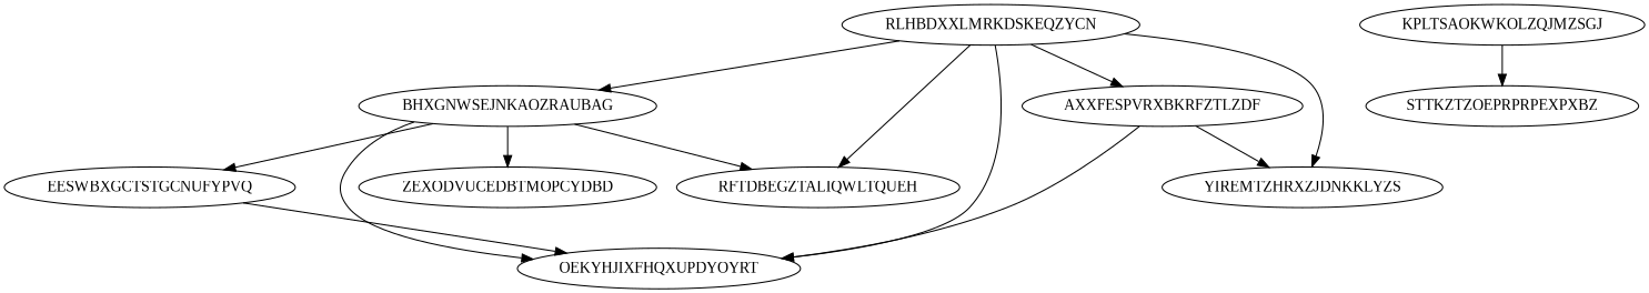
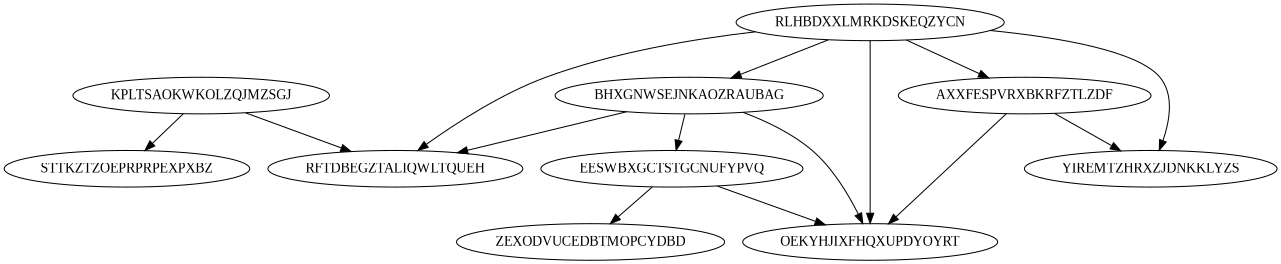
  digraph {
    fontname="Liberation Serif"
    node [Processor=1 Start=0 Weight=12 fontname="Liberation Serif"]
    edge [Weight=13 fontname="Liberation Serif"]
    EESWBXGCTSTGCNUFYPVQ [Start=25 Weight=19]
    BHXGNWSEJNKAOZRAUBAG
    OEKYHJIXFHQXUPDYOYRT [Start=45]
    ZEXODVUCEDBTMOPCYDBD [Processor=5 Start=36 Weight=17]
    RFTDBEGZTALIQWLTQUEH [Processor=4 Start=39 Weight=11]
    KPLTSAOKWKOLZQJMZSGJ [Start=12 Weight=10]
    STTKZTZOEPRPRPEXPXBZ [Processor=3 Start=36 Weight=20]
    RLHBDXXLMRKDSKEQZYCN [Processor=2 Weight=14]
    AXXFESPVRXBKRFZTLZDF [Processor=2 Start=14 Weight=18]
    YIREMTZHRXZJDNKKLYZS [Processor=2 Start=39 Weight=13]
    EESWBXGCTSTGCNUFYPVQ -> OEKYHJIXFHQXUPDYOYRT [Weight=18]
    BHXGNWSEJNKAOZRAUBAG -> EESWBXGCTSTGCNUFYPVQ [Weight=12]
    BHXGNWSEJNKAOZRAUBAG -> OEKYHJIXFHQXUPDYOYRT [Weight=20]
-   BHXGNWSEJNKAOZRAUBAG -> ZEXODVUCEDBTMOPCYDBD [Weight=19]
+   EESWBXGCTSTGCNUFYPVQ -> ZEXODVUCEDBTMOPCYDBD [Weight=19]
    BHXGNWSEJNKAOZRAUBAG -> RFTDBEGZTALIQWLTQUEH [Weight=11]
+   KPLTSAOKWKOLZQJMZSGJ -> RFTDBEGZTALIQWLTQUEH [Weight=17]
    KPLTSAOKWKOLZQJMZSGJ -> STTKZTZOEPRPRPEXPXBZ [Weight=14]
    RLHBDXXLMRKDSKEQZYCN -> BHXGNWSEJNKAOZRAUBAG [Weight=11]
    RLHBDXXLMRKDSKEQZYCN -> OEKYHJIXFHQXUPDYOYRT [Weight=10]
    RLHBDXXLMRKDSKEQZYCN -> RFTDBEGZTALIQWLTQUEH [Weight=16]
    RLHBDXXLMRKDSKEQZYCN -> AXXFESPVRXBKRFZTLZDF
    RLHBDXXLMRKDSKEQZYCN -> YIREMTZHRXZJDNKKLYZS [Weight=10]
    AXXFESPVRXBKRFZTLZDF -> OEKYHJIXFHQXUPDYOYRT
    AXXFESPVRXBKRFZTLZDF -> YIREMTZHRXZJDNKKLYZS
  }
